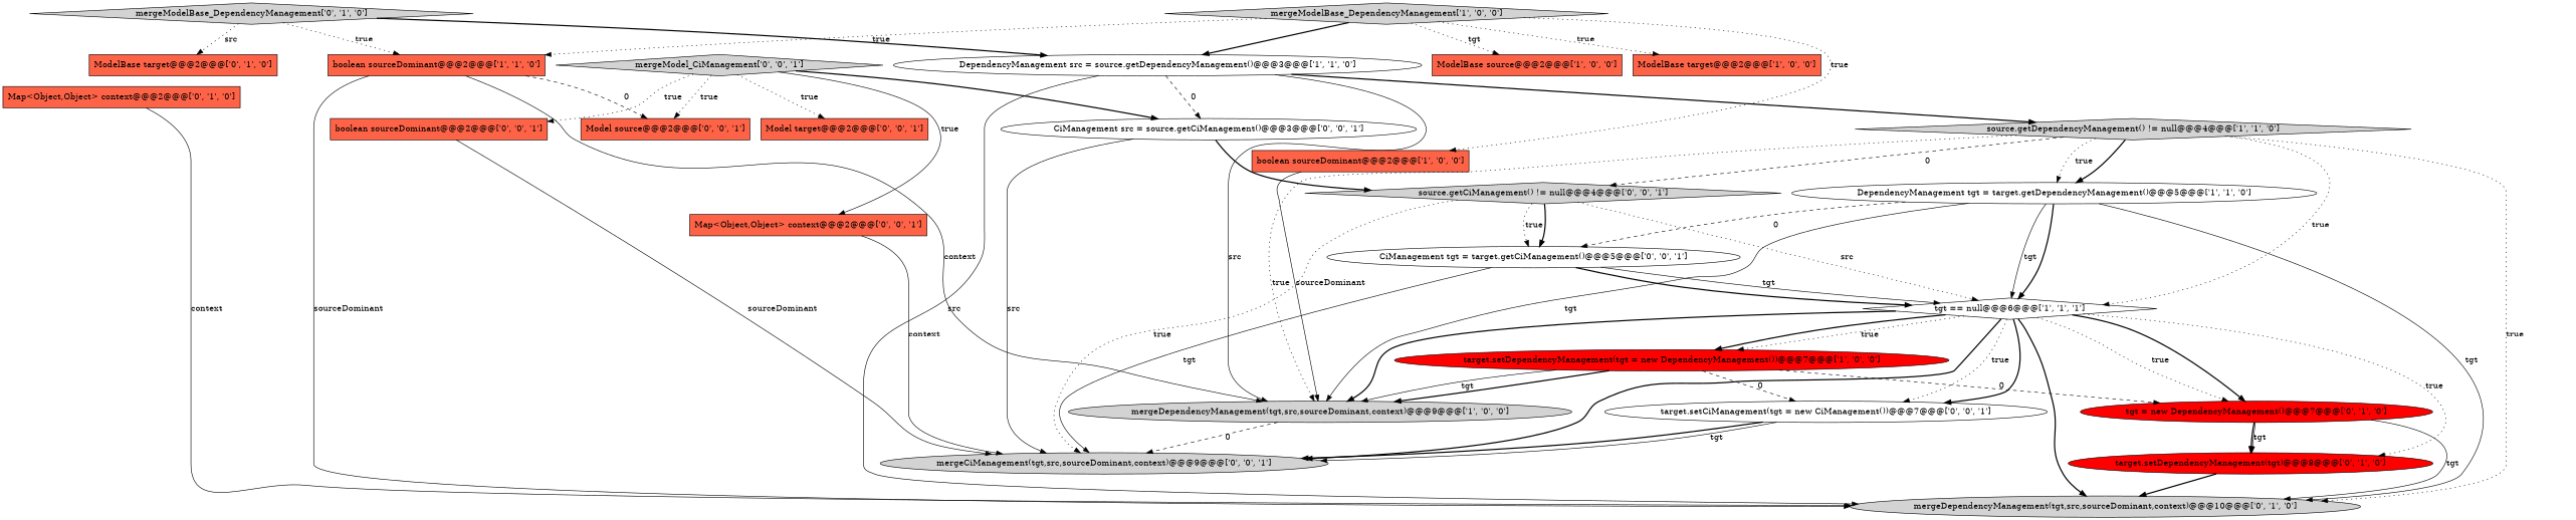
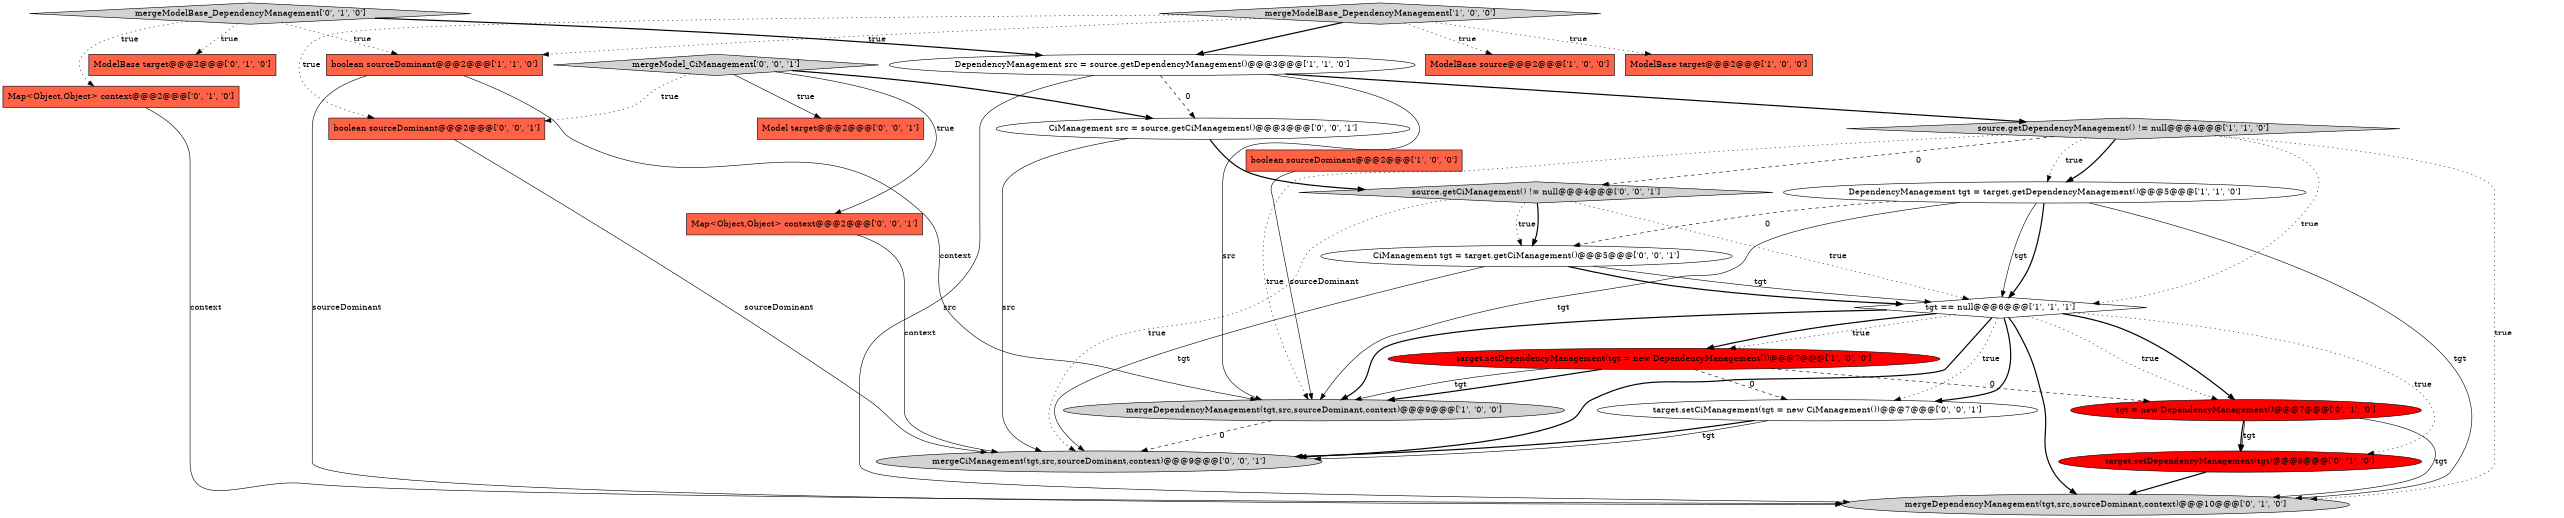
  digraph {
    node [fillcolor=tomato shape=ellipse style=filled]
    edge [style=dotted]
    n1 [label="boolean sourceDominant@@@2@@@['0', '0', '1']" shape=box]
    n2 [fillcolor=lightgray label="mergeCiManagement(tgt,src,sourceDominant,context)@@@9@@@['0', '0', '1']"]
    n3 [fillcolor=white label="CiManagement tgt = target.getCiManagement()@@@5@@@['0', '0', '1']"]
    n4 [fillcolor=white label="tgt == null@@@6@@@['1', '1', '1']" shape=diamond]
    n5 [fillcolor=red label="target.setDependencyManagement(tgt)@@@8@@@['0', '1', '0']"]
    n6 [fillcolor=lightgray label="mergeDependencyManagement(tgt,src,sourceDominant,context)@@@10@@@['0', '1', '0']"]
    n7 [fillcolor=lightgray label="mergeDependencyManagement(tgt,src,sourceDominant,context)@@@9@@@['1', '0', '0']"]
    n8 [fillcolor=red label="tgt = new DependencyManagement()@@@7@@@['0', '1', '0']"]
    n9 [fillcolor=white label="target.setCiManagement(tgt = new CiManagement())@@@7@@@['0', '0', '1']"]
    n10 [fillcolor=red label="target.setDependencyManagement(tgt = new DependencyManagement())@@@7@@@['1', '0', '0']"]
    n11 [fillcolor=lightgray label="mergeModelBase_DependencyManagement['0', '1', '0']" shape=diamond]
    n12 [label="ModelBase target@@@2@@@['0', '1', '0']" shape=box]
    n13 [label="boolean sourceDominant@@@2@@@['1', '1', '0']" shape=box]
    n14 [label="Map<Object,Object> context@@@2@@@['0', '1', '0']" shape=box]
    n15 [fillcolor=white label="DependencyManagement src = source.getDependencyManagement()@@@3@@@['1', '1', '0']"]
-   n16 [label="Model source@@@2@@@['0', '0', '1']" shape=box]
    n17 [fillcolor=lightgray label="source.getDependencyManagement() != null@@@4@@@['1', '1', '0']" shape=diamond]
    n18 [fillcolor=white label="CiManagement src = source.getCiManagement()@@@3@@@['0', '0', '1']"]
    n19 [fillcolor=lightgray label="source.getCiManagement() != null@@@4@@@['0', '0', '1']" shape=diamond]
    n20 [fillcolor=white label="DependencyManagement tgt = target.getDependencyManagement()@@@5@@@['1', '1', '0']"]
    n21 [label="Map<Object,Object> context@@@2@@@['0', '0', '1']" shape=box]
    n22 [label="Model target@@@2@@@['0', '0', '1']" shape=box]
    n23 [label="ModelBase source@@@2@@@['1', '0', '0']" shape=box]
    n24 [label="boolean sourceDominant@@@2@@@['1', '0', '0']" shape=box]
    n25 [fillcolor=lightgray label="mergeModel_CiManagement['0', '0', '1']" shape=diamond]
    n26 [fillcolor=lightgray label="mergeModelBase_DependencyManagement['1', '0', '0']" shape=diamond]
    n27 [label="ModelBase target@@@2@@@['1', '0', '0']" shape=box]
    n1 -> n2 [label=sourceDominant style=solid]
    n3 -> n2 [label=tgt style=solid]
    n3 -> n4 [label=tgt style=solid]
    n3 -> n4 [style=bold]
    n4 -> n2 [style=bold]
    n4 -> n5 [label=true]
    n4 -> n6 [style=bold]
    n4 -> n7 [style=bold]
    n4 -> n8 [style=bold]
    n4 -> n8 [label=true]
    n4 -> n9 [label=true]
    n4 -> n9 [style=bold]
    n4 -> n10 [label=true]
    n4 -> n10 [style=bold]
    n5 -> n6 [style=bold]
    n7 -> n2 [label=0 style=dashed]
    n8 -> n5 [style=bold]
    n8 -> n5 [label=tgt style=solid]
    n8 -> n6 [label=tgt style=solid]
    n9 -> n2 [style=bold]
    n9 -> n2 [label=tgt style=solid]
    n10 -> n7 [style=bold]
    n10 -> n7 [label=tgt style=solid]
    n10 -> n8 [label=0 style=dashed]
    n10 -> n9 [label=0 style=dashed]
-   n11 -> n12 [label=src]
+   n11 -> n12 [label=true]
    n11 -> n13 [label=true]
+   n11 -> n14 [label=true]
    n11 -> n15 [style=bold]
    n13 -> n6 [label=sourceDominant style=solid]
    n13 -> n7 [label=context style=solid]
-   n13 -> n16 [label=0 style=dashed]
    n14 -> n6 [label=context style=solid]
    n15 -> n6 [label=src style=solid]
    n15 -> n7 [label=src style=solid]
    n15 -> n17 [style=bold]
    n15 -> n18 [label=0 style=dashed]
    n17 -> n4 [label=true]
    n17 -> n6 [label=true]
    n17 -> n7 [label=true]
    n17 -> n19 [label=0 style=dashed]
    n17 -> n20 [label=true]
    n17 -> n20 [style=bold]
    n18 -> n2 [label=src style=solid]
    n18 -> n19 [style=bold]
    n19 -> n2 [label=true]
    n19 -> n3 [label=true]
    n19 -> n3 [style=bold]
-   n19 -> n4 [label=src]
+   n19 -> n4 [label=true]
    n20 -> n3 [label=0 style=dashed]
    n20 -> n4 [label=tgt style=solid]
    n20 -> n4 [style=bold]
    n20 -> n6 [label=tgt style=solid]
    n20 -> n7 [label=tgt style=solid]
    n21 -> n2 [label=context style=solid]
    n24 -> n7 [label=sourceDominant style=solid]
    n25 -> n1 [label=true]
-   n25 -> n16 [label=true]
    n25 -> n18 [style=bold]
    n25 -> n21 [label=true style=solid]
-   n25 -> n22 [label=true]
+   n25 -> n22 [label=true style=solid]
    n26 -> n13 [label=true]
    n26 -> n15 [style=bold]
-   n26 -> n23 [label=tgt]
-   n26 -> n24 [label=true]
+   n26 -> n23 [label=true]
+   n26 -> n1 [label=true]
    n26 -> n27 [label=true]
  }
